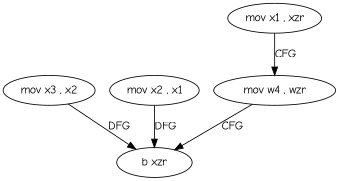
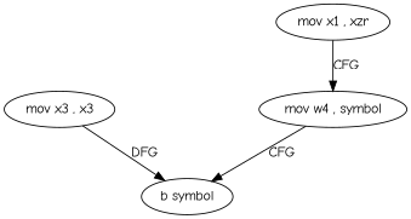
  digraph {
    fontname="Comic Neue"
    node [fontname="Comic Neue"]
    edge [fontname="Comic Neue"]
-   n1 [label="mov x3 , x2"]
-   n2 [label="b xzr"]
-   n3 [label="mov x2 , x1"]
+   n1 [label="mov x3 , x3"]
+   n2 [label="b symbol"]
    n4 [label="mov x1 , xzr"]
-   n5 [label="mov w4 , wzr"]
+   n5 [label="mov w4 , symbol"]
    n1 -> n2 [label=DFG]
-   n3 -> n2 [label=DFG]
    n4 -> n5 [label=CFG]
    n5 -> n2 [label=CFG]
  }
